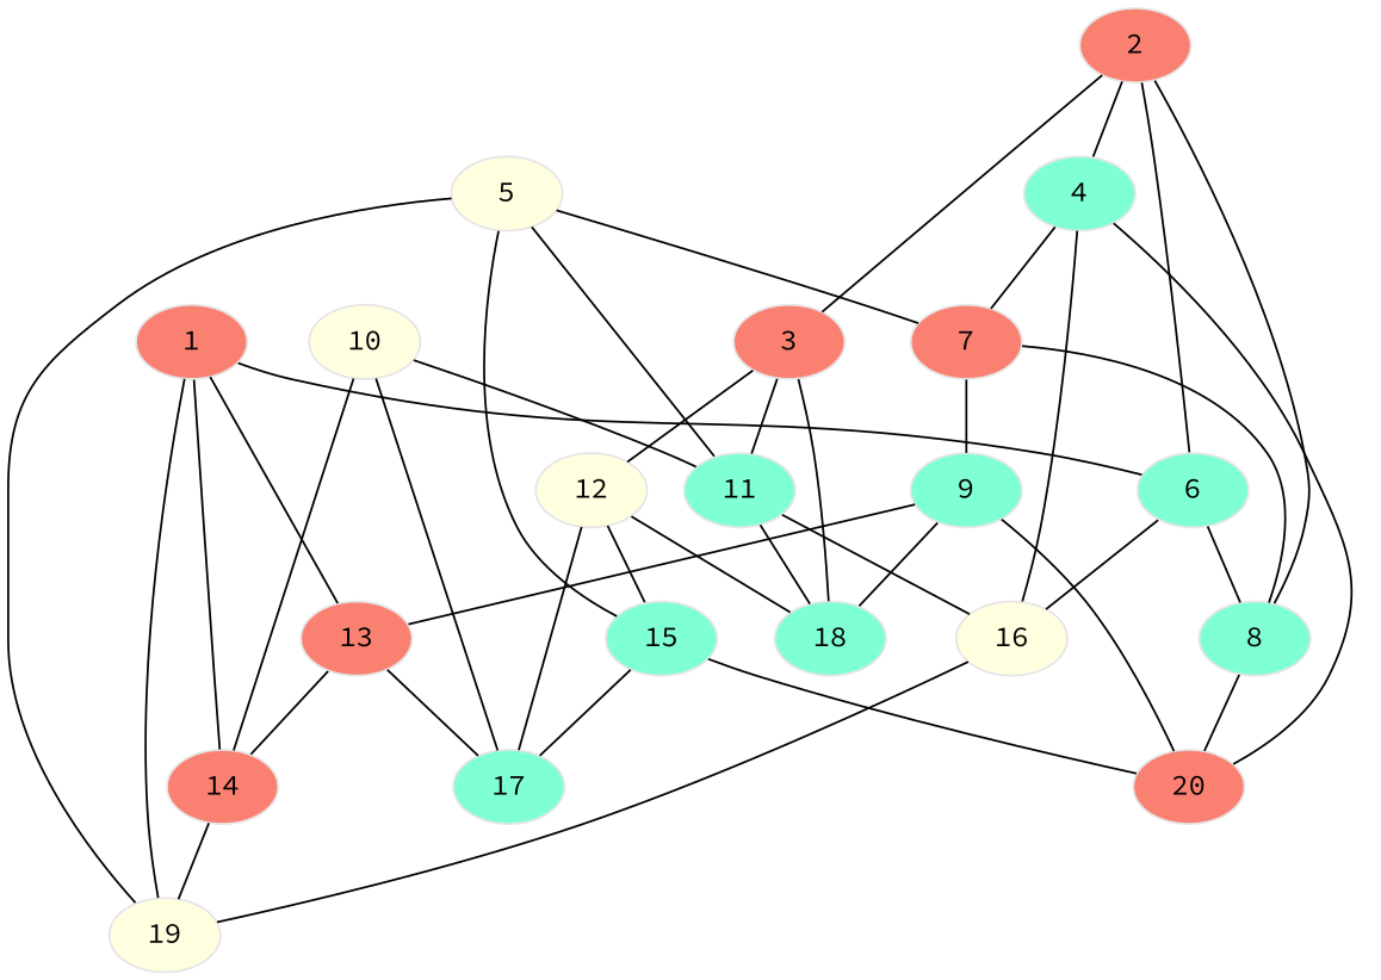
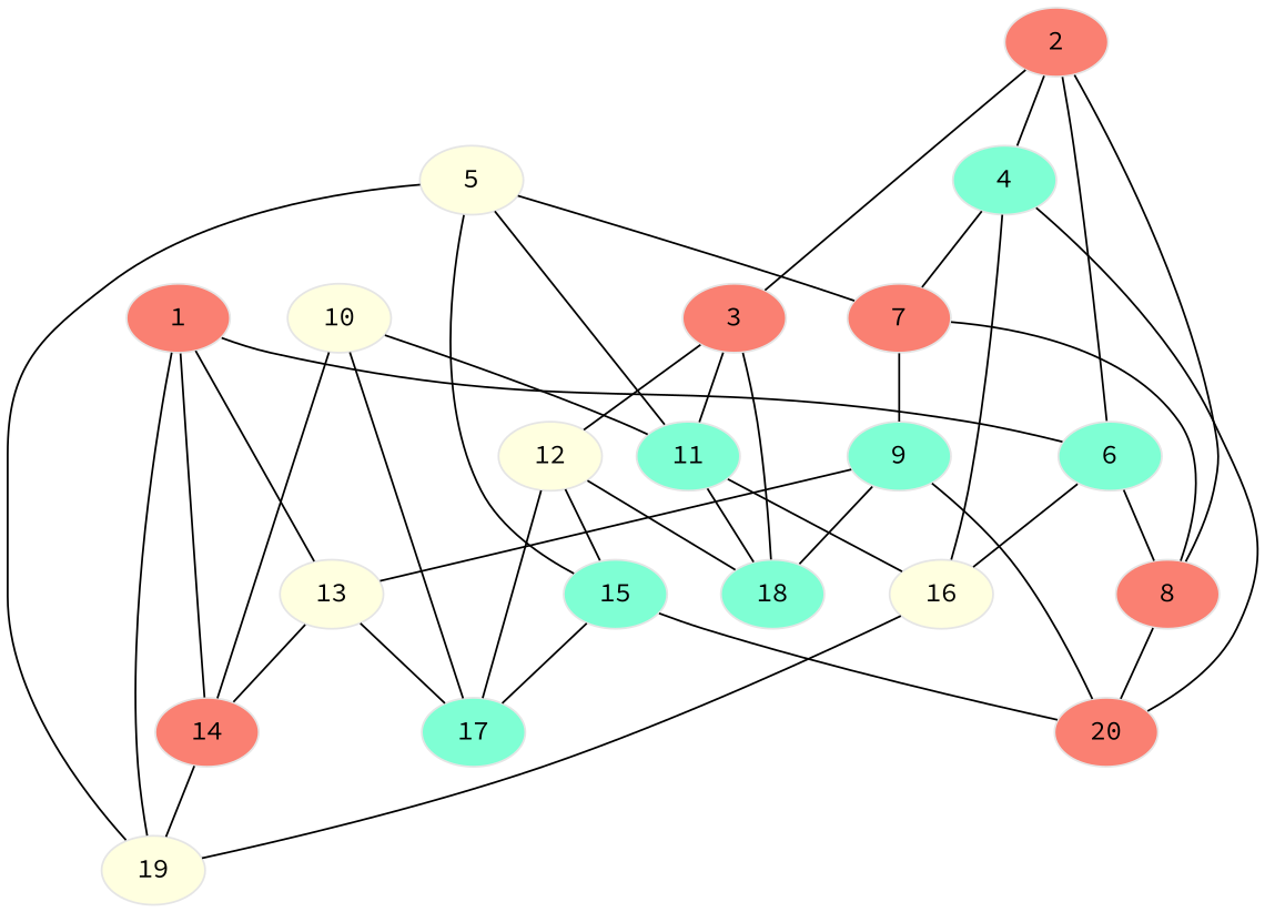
  graph {
    fontname="Source Code Pro"
    node [color=gray90 fillcolor=aquamarine fontname="Source Code Pro" style=filled]
    edge [fontname="Source Code Pro"]
    1 [fillcolor=salmon]
    6
-   13 [fillcolor=salmon]
+   13 [fillcolor=lightyellow]
    14 [fillcolor=salmon]
    19 [fillcolor=lightyellow]
-   8
+   8 [fillcolor=salmon]
    16 [fillcolor=lightyellow]
    17
    2 [fillcolor=salmon]
    3 [fillcolor=salmon]
    4
    12 [fillcolor=lightyellow]
    18
    11
    7 [fillcolor=salmon]
    20 [fillcolor=salmon]
    10 [fillcolor=lightyellow]
    15
    9
    5 [fillcolor=lightyellow]
    1 -- 6
    1 -- 13
    1 -- 14
    1 -- 19
    6 -- 8
    6 -- 16
    13 -- 14
    13 -- 17
    14 -- 19
    8 -- 20
    16 -- 19
    2 -- 6
    2 -- 8
    2 -- 3
    2 -- 4
    3 -- 12
    3 -- 18
    3 -- 11
    4 -- 16
    4 -- 7
    4 -- 20
    12 -- 17
    12 -- 18
    12 -- 15
    11 -- 16
    11 -- 18
    7 -- 8
    7 -- 9
    10 -- 14
    10 -- 17
    10 -- 11
    15 -- 17
    15 -- 20
    9 -- 13
    9 -- 18
    9 -- 20
    5 -- 19
    5 -- 11
    5 -- 7
    5 -- 15
  }
